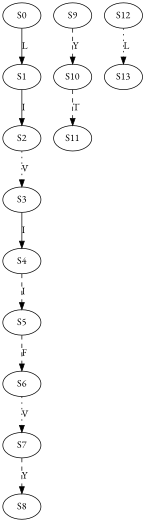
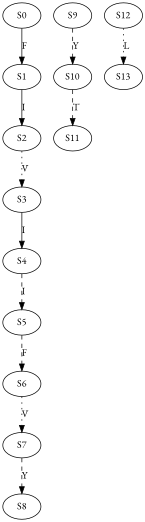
  strict digraph {
    fontname="EB Garamond"
    node [fontname="EB Garamond"]
    edge [fontname="EB Garamond" style=dashed]
    S0
    S1
    S2
    S3
    S4
    S5
    S6
    S7
    S8
    S9
    S10
    S11
    S12
    S13
-   S0 -> S1 [label=L style=solid]
+   S0 -> S1 [label=F style=solid]
    S1 -> S2 [label=I style=solid]
    S2 -> S3 [label=V style=dotted]
    S3 -> S4 [label=I style=solid]
    S4 -> S5 [label=I]
    S5 -> S6 [label=F]
    S6 -> S7 [label=V style=dotted]
    S7 -> S8 [label=Y]
    S9 -> S10 [label=Y]
    S10 -> S11 [label=T]
    S12 -> S13 [label=L style=dotted]
  }
